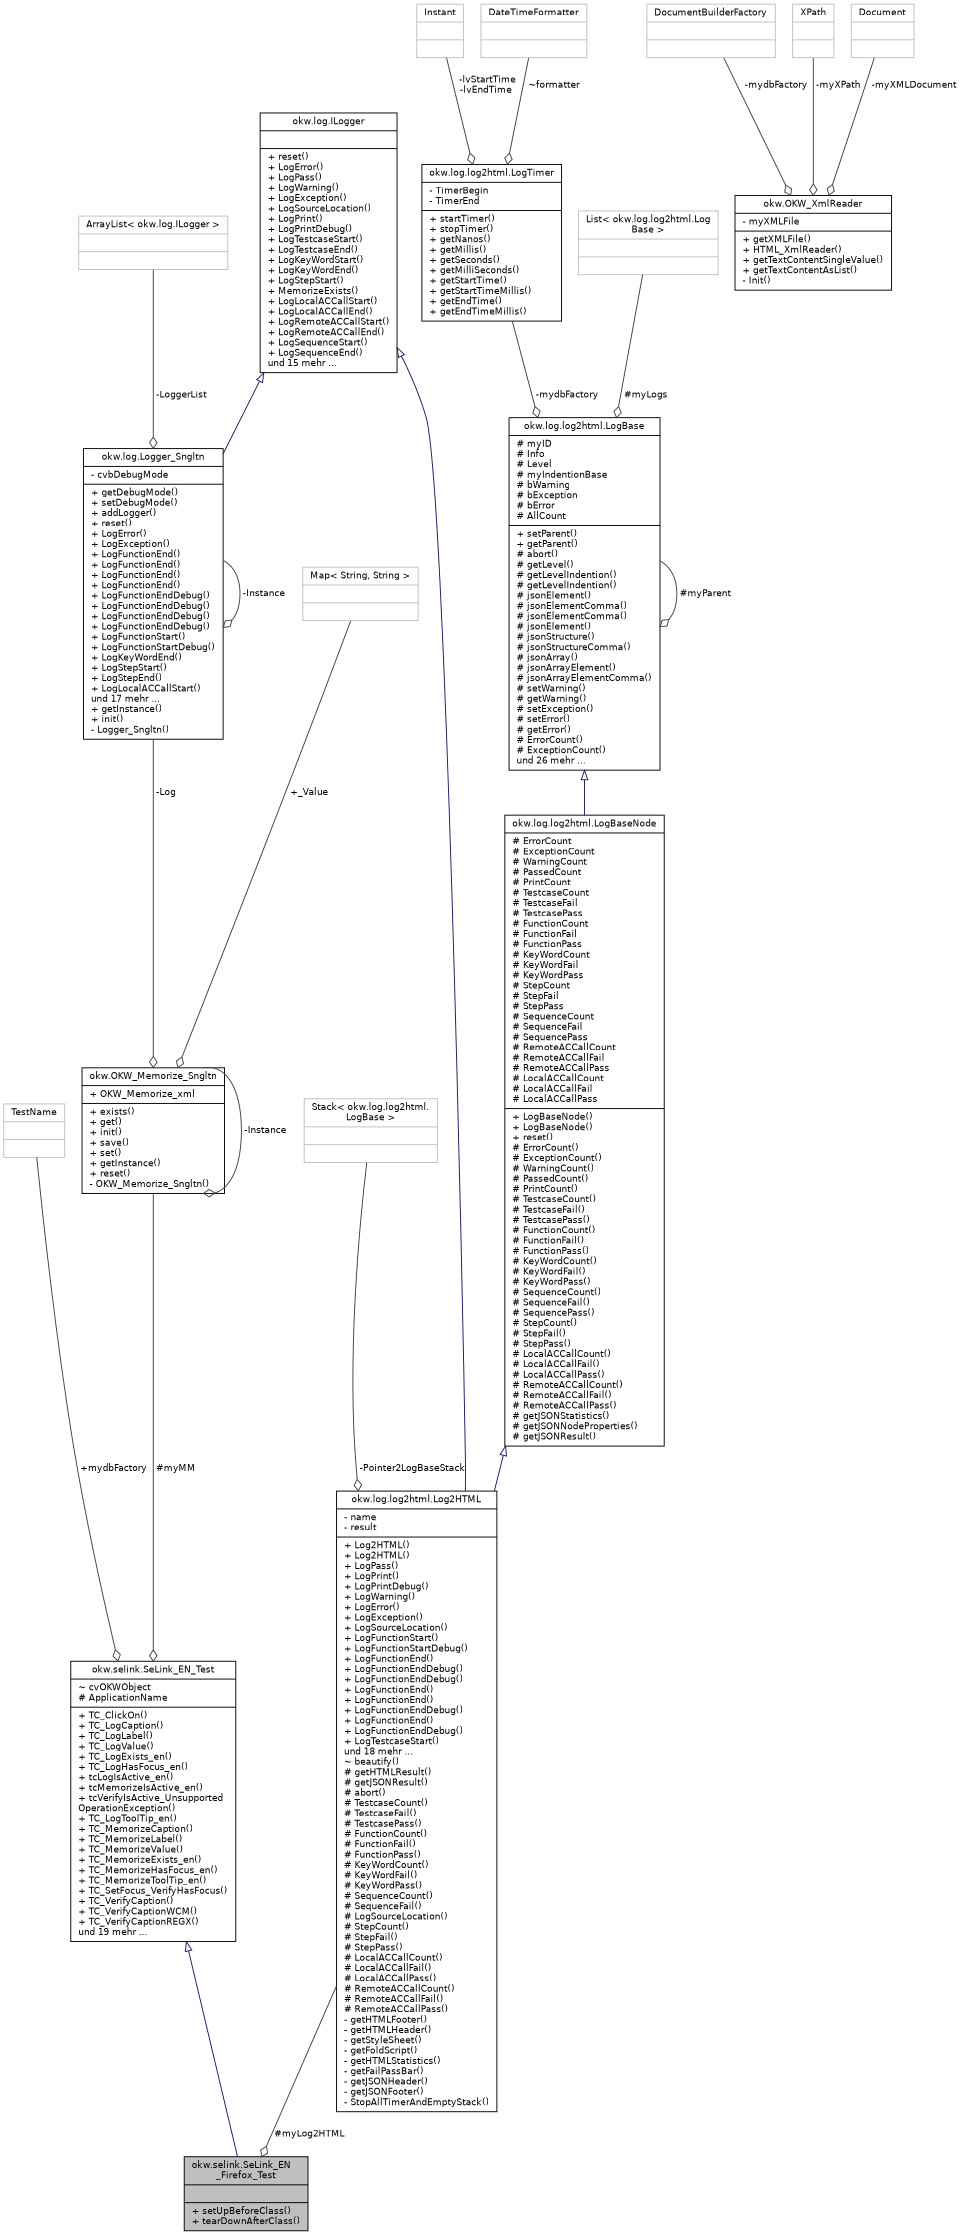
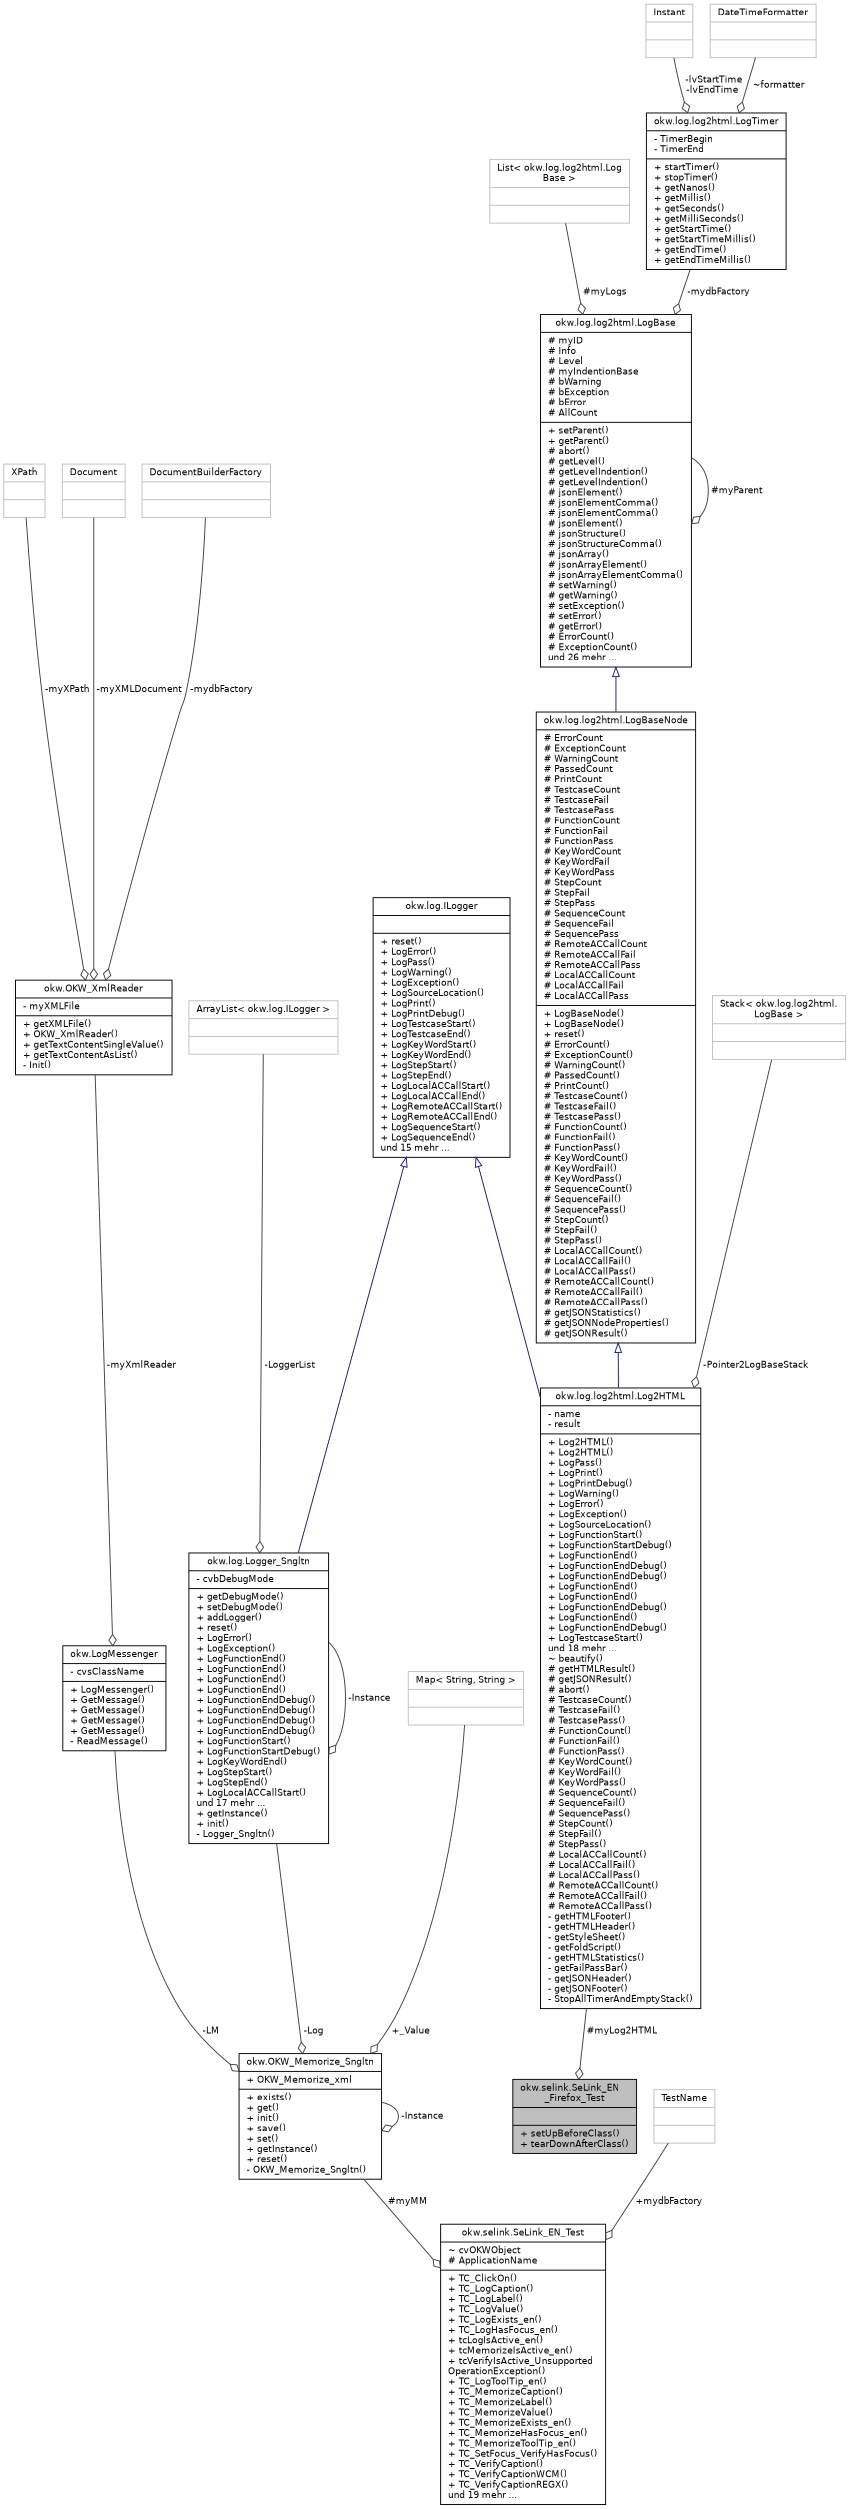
  digraph {
    node [color=black fillcolor=white fontname=Helvetica fontsize=10 shape=record style=filled]
    edge [color=grey25 fontname=Helvetica fontsize=10 labelfontname=Helvetica labelfontsize=10 style=solid arrowhead=odiamond]
    n1 [fillcolor=grey75 fontcolor=black height=0.2 label="{okw.selink.SeLink_EN\l_Firefox_Test\n||+ setUpBeforeClass()\l+ tearDownAfterClass()\l}" width=0.4]
    n2 [height=0.2 label="{okw.selink.SeLink_EN_Test\n|~ cvOKWObject\l# ApplicationName\l|+ TC_ClickOn()\l+ TC_LogCaption()\l+ TC_LogLabel()\l+ TC_LogValue()\l+ TC_LogExists_en()\l+ TC_LogHasFocus_en()\l+ tcLogIsActive_en()\l+ tcMemorizeIsActive_en()\l+ tcVerifyIsActive_Unsupported\lOperationException()\l+ TC_LogToolTip_en()\l+ TC_MemorizeCaption()\l+ TC_MemorizeLabel()\l+ TC_MemorizeValue()\l+ TC_MemorizeExists_en()\l+ TC_MemorizeHasFocus_en()\l+ TC_MemorizeToolTip_en()\l+ TC_SetFocus_VerifyHasFocus()\l+ TC_VerifyCaption()\l+ TC_VerifyCaptionWCM()\l+ TC_VerifyCaptionREGX()\lund 19 mehr ...\l}" width=0.4]
    n3 [color=grey75 height=0.2 label="{TestName\n||}" width=0.4]
    n4 [height=0.2 label="{okw.OKW_Memorize_Sngltn\n|+ OKW_Memorize_xml\l|+ exists()\l+ get()\l+ init()\l+ save()\l+ set()\l+ getInstance()\l+ reset()\l- OKW_Memorize_Sngltn()\l}" width=0.4]
-   n6 [height=0.2 label="{okw.OKW_XmlReader\n|- myXMLFile\l|+ getXMLFile()\l+ HTML_XmlReader()\l+ getTextContentSingleValue()\l+ getTextContentAsList()\l- Init()\l}" width=0.4]
+   n5 [height=0.2 label="{okw.LogMessenger\n|- cvsClassName\l|+ LogMessenger()\l+ GetMessage()\l+ GetMessage()\l+ GetMessage()\l+ GetMessage()\l- ReadMessage()\l}" width=0.4]
+   n6 [height=0.2 label="{okw.OKW_XmlReader\n|- myXMLFile\l|+ getXMLFile()\l+ OKW_XmlReader()\l+ getTextContentSingleValue()\l+ getTextContentAsList()\l- Init()\l}" width=0.4]
    n7 [color=grey75 height=0.2 label="{DocumentBuilderFactory\n||}" width=0.4]
    n8 [color=grey75 height=0.2 label="{XPath\n||}" width=0.4]
    n9 [color=grey75 height=0.2 label="{Document\n||}" width=0.4]
    n10 [color=grey75 height=0.2 label="{Map\< String, String \>\n||}" width=0.4]
    n11 [height=0.2 label="{okw.log.Logger_Sngltn\n|- cvbDebugMode\l|+ getDebugMode()\l+ setDebugMode()\l+ addLogger()\l+ reset()\l+ LogError()\l+ LogException()\l+ LogFunctionEnd()\l+ LogFunctionEnd()\l+ LogFunctionEnd()\l+ LogFunctionEnd()\l+ LogFunctionEndDebug()\l+ LogFunctionEndDebug()\l+ LogFunctionEndDebug()\l+ LogFunctionEndDebug()\l+ LogFunctionStart()\l+ LogFunctionStartDebug()\l+ LogKeyWordEnd()\l+ LogStepStart()\l+ LogStepEnd()\l+ LogLocalACCallStart()\lund 17 mehr ...\l+ getInstance()\l+ init()\l- Logger_Sngltn()\l}" width=0.4]
-   n12 [height=0.2 label="{okw.log.ILogger\n||+ reset()\l+ LogError()\l+ LogPass()\l+ LogWarning()\l+ LogException()\l+ LogSourceLocation()\l+ LogPrint()\l+ LogPrintDebug()\l+ LogTestcaseStart()\l+ LogTestcaseEnd()\l+ LogKeyWordStart()\l+ LogKeyWordEnd()\l+ LogStepStart()\l+ MemorizeExists()\l+ LogLocalACCallStart()\l+ LogLocalACCallEnd()\l+ LogRemoteACCallStart()\l+ LogRemoteACCallEnd()\l+ LogSequenceStart()\l+ LogSequenceEnd()\lund 15 mehr ...\l}" width=0.4]
-   n13 [height=0.2 label="{okw.log.log2html.Log2HTML\n|- name\l- result\l|+ Log2HTML()\l+ Log2HTML()\l+ LogPass()\l+ LogPrint()\l+ LogPrintDebug()\l+ LogWarning()\l+ LogError()\l+ LogException()\l+ LogSourceLocation()\l+ LogFunctionStart()\l+ LogFunctionStartDebug()\l+ LogFunctionEnd()\l+ LogFunctionEndDebug()\l+ LogFunctionEndDebug()\l+ LogFunctionEnd()\l+ LogFunctionEnd()\l+ LogFunctionEndDebug()\l+ LogFunctionEnd()\l+ LogFunctionEndDebug()\l+ LogTestcaseStart()\lund 18 mehr ...\l~ beautify()\l# getHTMLResult()\l# getJSONResult()\l# abort()\l# TestcaseCount()\l# TestcaseFail()\l# TestcasePass()\l# FunctionCount()\l# FunctionFail()\l# FunctionPass()\l# KeyWordCount()\l# KeyWordFail()\l# KeyWordPass()\l# SequenceCount()\l# SequenceFail()\l# LogSourceLocation()\l# StepCount()\l# StepFail()\l# StepPass()\l# LocalACCallCount()\l# LocalACCallFail()\l# LocalACCallPass()\l# RemoteACCallCount()\l# RemoteACCallFail()\l# RemoteACCallPass()\l- getHTMLFooter()\l- getHTMLHeader()\l- getStyleSheet()\l- getFoldScript()\l- getHTMLStatistics()\l- getFailPassBar()\l- getJSONHeader()\l- getJSONFooter()\l- StopAllTimerAndEmptyStack()\l}" width=0.4]
+   n12 [height=0.2 label="{okw.log.ILogger\n||+ reset()\l+ LogError()\l+ LogPass()\l+ LogWarning()\l+ LogException()\l+ LogSourceLocation()\l+ LogPrint()\l+ LogPrintDebug()\l+ LogTestcaseStart()\l+ LogTestcaseEnd()\l+ LogKeyWordStart()\l+ LogKeyWordEnd()\l+ LogStepStart()\l+ LogStepEnd()\l+ LogLocalACCallStart()\l+ LogLocalACCallEnd()\l+ LogRemoteACCallStart()\l+ LogRemoteACCallEnd()\l+ LogSequenceStart()\l+ LogSequenceEnd()\lund 15 mehr ...\l}" width=0.4]
+   n13 [height=0.2 label="{okw.log.log2html.Log2HTML\n|- name\l- result\l|+ Log2HTML()\l+ Log2HTML()\l+ LogPass()\l+ LogPrint()\l+ LogPrintDebug()\l+ LogWarning()\l+ LogError()\l+ LogException()\l+ LogSourceLocation()\l+ LogFunctionStart()\l+ LogFunctionStartDebug()\l+ LogFunctionEnd()\l+ LogFunctionEndDebug()\l+ LogFunctionEndDebug()\l+ LogFunctionEnd()\l+ LogFunctionEnd()\l+ LogFunctionEndDebug()\l+ LogFunctionEnd()\l+ LogFunctionEndDebug()\l+ LogTestcaseStart()\lund 18 mehr ...\l~ beautify()\l# getHTMLResult()\l# getJSONResult()\l# abort()\l# TestcaseCount()\l# TestcaseFail()\l# TestcasePass()\l# FunctionCount()\l# FunctionFail()\l# FunctionPass()\l# KeyWordCount()\l# KeyWordFail()\l# KeyWordPass()\l# SequenceCount()\l# SequenceFail()\l# SequencePass()\l# StepCount()\l# StepFail()\l# StepPass()\l# LocalACCallCount()\l# LocalACCallFail()\l# LocalACCallPass()\l# RemoteACCallCount()\l# RemoteACCallFail()\l# RemoteACCallPass()\l- getHTMLFooter()\l- getHTMLHeader()\l- getStyleSheet()\l- getFoldScript()\l- getHTMLStatistics()\l- getFailPassBar()\l- getJSONHeader()\l- getJSONFooter()\l- StopAllTimerAndEmptyStack()\l}" width=0.4]
    n14 [color=grey75 height=0.2 label="{ArrayList\< okw.log.ILogger \>\n||}" width=0.4]
    n15 [height=0.2 label="{okw.log.log2html.LogBaseNode\n|# ErrorCount\l# ExceptionCount\l# WarningCount\l# PassedCount\l# PrintCount\l# TestcaseCount\l# TestcaseFail\l# TestcasePass\l# FunctionCount\l# FunctionFail\l# FunctionPass\l# KeyWordCount\l# KeyWordFail\l# KeyWordPass\l# StepCount\l# StepFail\l# StepPass\l# SequenceCount\l# SequenceFail\l# SequencePass\l# RemoteACCallCount\l# RemoteACCallFail\l# RemoteACCallPass\l# LocalACCallCount\l# LocalACCallFail\l# LocalACCallPass\l|+ LogBaseNode()\l+ LogBaseNode()\l+ reset()\l# ErrorCount()\l# ExceptionCount()\l# WarningCount()\l# PassedCount()\l# PrintCount()\l# TestcaseCount()\l# TestcaseFail()\l# TestcasePass()\l# FunctionCount()\l# FunctionFail()\l# FunctionPass()\l# KeyWordCount()\l# KeyWordFail()\l# KeyWordPass()\l# SequenceCount()\l# SequenceFail()\l# SequencePass()\l# StepCount()\l# StepFail()\l# StepPass()\l# LocalACCallCount()\l# LocalACCallFail()\l# LocalACCallPass()\l# RemoteACCallCount()\l# RemoteACCallFail()\l# RemoteACCallPass()\l# getJSONStatistics()\l# getJSONNodeProperties()\l# getJSONResult()\l}" width=0.4]
    n16 [height=0.2 label="{okw.log.log2html.LogBase\n|# myID\l# Info\l# Level\l# myIndentionBase\l# bWarning\l# bException\l# bError\l# AllCount\l|+ setParent()\l+ getParent()\l# abort()\l# getLevel()\l# getLevelIndention()\l# getLevelIndention()\l# jsonElement()\l# jsonElementComma()\l# jsonElementComma()\l# jsonElement()\l# jsonStructure()\l# jsonStructureComma()\l# jsonArray()\l# jsonArrayElement()\l# jsonArrayElementComma()\l# setWarning()\l# getWarning()\l# setException()\l# setError()\l# getError()\l# ErrorCount()\l# ExceptionCount()\lund 26 mehr ...\l}" width=0.4]
    n17 [color=grey75 height=0.2 label="{List\< okw.log.log2html.Log\lBase \>\n||}" width=0.4]
    n18 [height=0.2 label="{okw.log.log2html.LogTimer\n|- TimerBegin\l- TimerEnd\l|+ startTimer()\l+ stopTimer()\l+ getNanos()\l+ getMillis()\l+ getSeconds()\l+ getMilliSeconds()\l+ getStartTime()\l+ getStartTimeMillis()\l+ getEndTime()\l+ getEndTimeMillis()\l}" width=0.4]
    n19 [color=grey75 height=0.2 label="{Instant\n||}" width=0.4]
    n20 [color=grey75 height=0.2 label="{DateTimeFormatter\n||}" width=0.4]
    n21 [color=grey75 height=0.2 label="{Stack\< okw.log.log2html.\lLogBase \>\n||}" width=0.4]
-   n2 -> n1 [arrowtail=onormal color=midnightblue dir=back arrowhead=""]
    n3 -> n2 [label=" +mydbFactory"]
    n4 -> n2 [label=" #myMM"]
    n4 -> n4 [label=" -Instance"]
+   n5 -> n4 [label=" -LM"]
+   n6 -> n5 [label=" -myXmlReader"]
    n7 -> n6 [label=" -mydbFactory"]
    n8 -> n6 [label=" -myXPath"]
    n9 -> n6 [label=" -myXMLDocument"]
    n10 -> n4 [label=" +_Value"]
    n11 -> n4 [label=" -Log"]
    n11 -> n11 [label=" -Instance"]
    n12 -> n11 [arrowtail=onormal color=midnightblue dir=back arrowhead=""]
    n12 -> n13 [arrowtail=onormal color=midnightblue dir=back arrowhead=""]
    n13 -> n1 [label=" #myLog2HTML"]
    n14 -> n11 [label=" -LoggerList"]
    n15 -> n13 [arrowtail=onormal color=midnightblue dir=back arrowhead=""]
    n16 -> n15 [arrowtail=onormal color=midnightblue dir=back arrowhead=""]
    n16 -> n16 [label=" #myParent"]
    n17 -> n16 [label=" #myLogs"]
    n18 -> n16 [label=" -mydbFactory"]
    n19 -> n18 [label=" -lvStartTime\n-lvEndTime"]
    n20 -> n18 [label=" ~formatter"]
    n21 -> n13 [label=" -Pointer2LogBaseStack"]
  }
